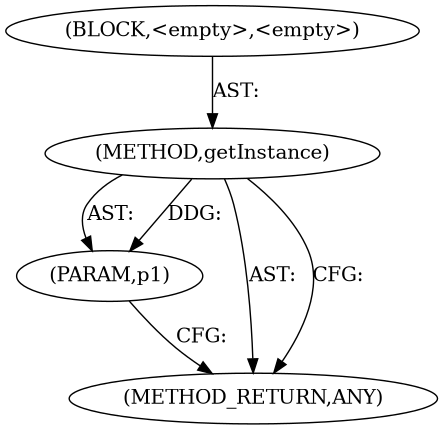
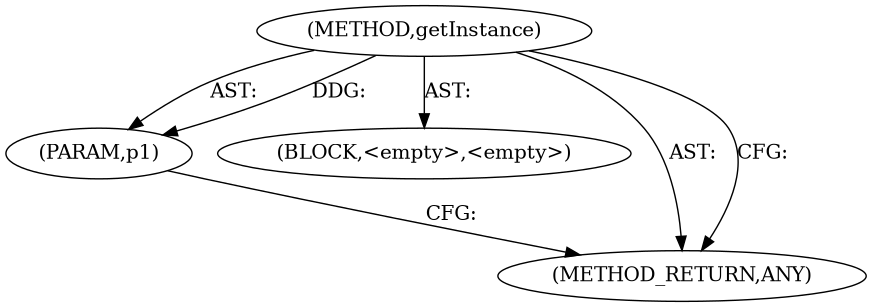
  digraph {
    n1 [label=<(METHOD,getInstance)>]
    n2 [label=<(PARAM,p1)>]
    n3 [label=<(BLOCK,&lt;empty&gt;,&lt;empty&gt;)>]
    n4 [label=<(METHOD_RETURN,ANY)>]
    n1 -> n2 [label="AST: "]
    n1 -> n2 [label="DDG: "]
-   n3 -> n1 [label="AST: "]
+   n1 -> n3 [label="AST: "]
    n1 -> n4 [label="AST: "]
    n1 -> n4 [label="CFG: "]
    n2 -> n4 [label="CFG: "]
  }
